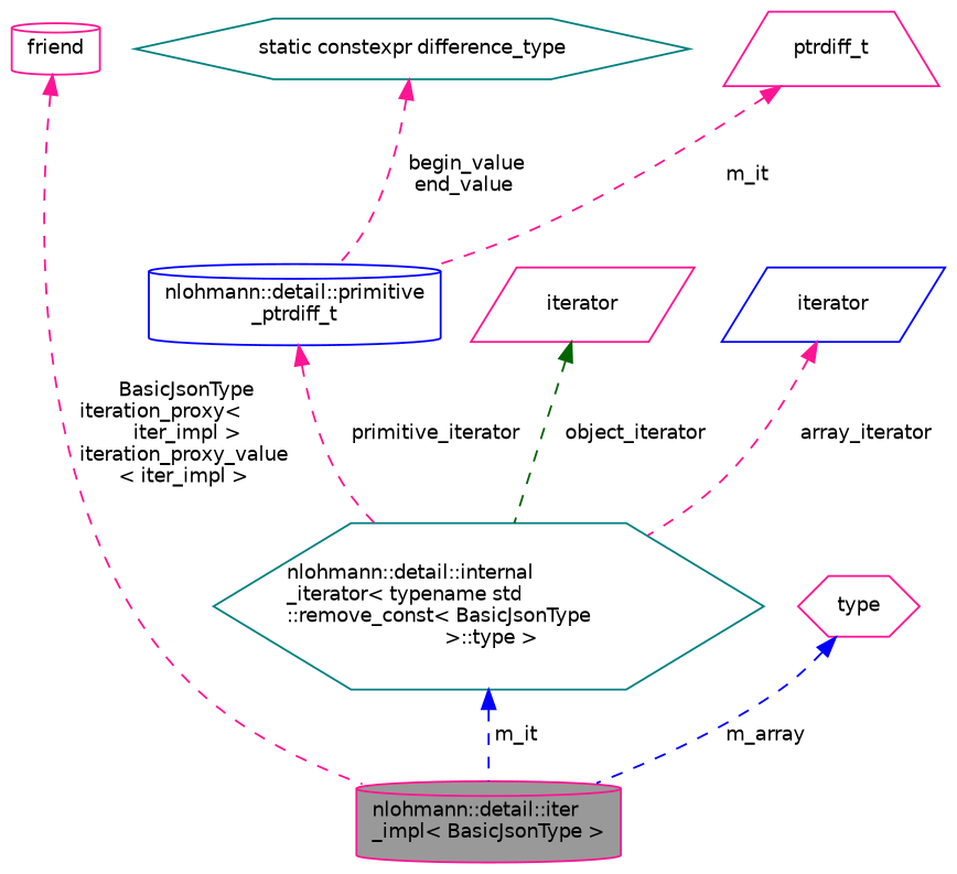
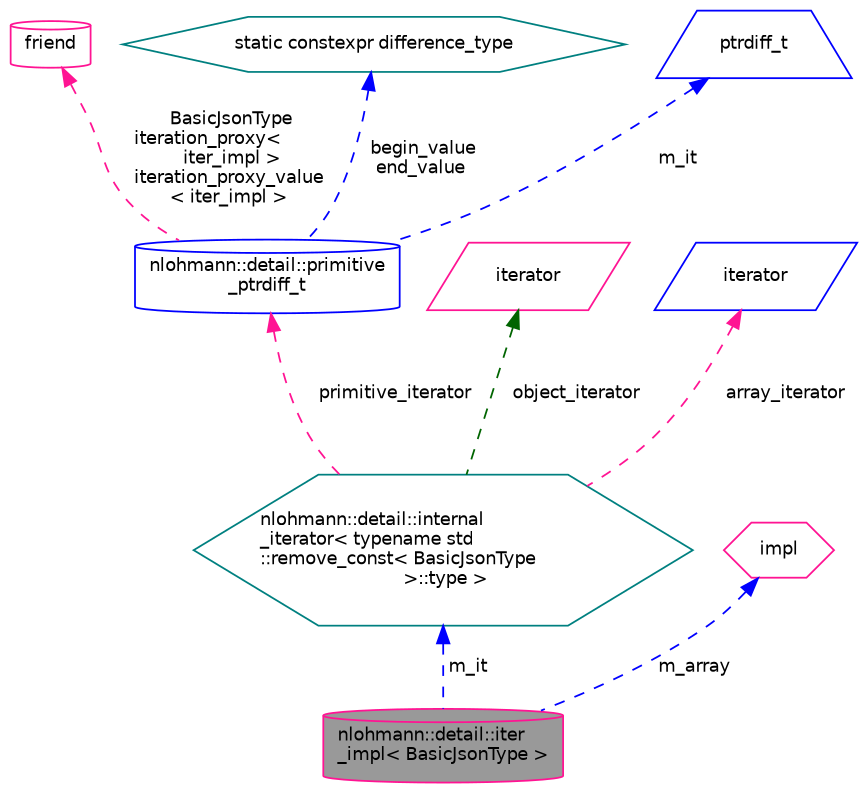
  digraph {
    rankdir=TB
    node [color=deeppink fillcolor=white fontname=Helvetica fontsize=10 shape=cylinder style=filled]
    edge [color=deeppink dir=back fontname=Helvetica fontsize=10 labelfontname=Helvetica labelfontsize=10 style=dashed]
    n1 [fillcolor=grey60 fontcolor=black height=0.2 label="nlohmann::detail::iter\l_impl\< BasicJsonType \>" width=0.4]
    n2 [height=0.2 label=friend width=0.4]
-   n3 [height=0.2 label=type shape=hexagon width=0.4]
+   n3 [height=0.2 label=impl shape=hexagon width=0.4]
    n4 [color=teal height=0.2 label="nlohmann::detail::internal\l_iterator\< typename std\l::remove_const\< BasicJsonType\l \>::type \>" shape=hexagon width=0.4]
    n5 [height=0.2 label=iterator shape=parallelogram width=0.4]
    n6 [color=blue height=0.2 label=iterator shape=parallelogram width=0.4]
    n7 [color=blue height=0.2 label="nlohmann::detail::primitive\l_ptrdiff_t" width=0.4]
    n8 [color=teal height=0.2 label="static constexpr difference_type" shape=hexagon width=0.4]
-   n9 [height=0.2 label=ptrdiff_t shape=trapezium width=0.4]
-   n2 -> n1 [label=" BasicJsonType\niteration_proxy\<\l iter_impl \>\niteration_proxy_value\l\< iter_impl \>"]
+   n9 [color=blue height=0.2 label=ptrdiff_t shape=trapezium width=0.4]
+   n2 -> n7 [label=" BasicJsonType\niteration_proxy\<\l iter_impl \>\niteration_proxy_value\l\< iter_impl \>"]
    n3 -> n1 [color=blue label=" m_array"]
    n4 -> n1 [color=blue label=" m_it"]
    n5 -> n4 [color=darkgreen label=" object_iterator"]
    n6 -> n4 [label=" array_iterator"]
    n7 -> n4 [label=" primitive_iterator"]
-   n8 -> n7 [label=" begin_value\nend_value"]
-   n9 -> n7 [label=" m_it"]
+   n8 -> n7 [color=blue label=" begin_value\nend_value"]
+   n9 -> n7 [color=blue label=" m_it"]
  }
